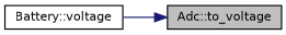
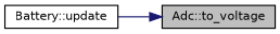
  digraph {
    rankdir=RL
    fontname="DejaVu Sans"
    node [color=black fontname="DejaVu Sans" fontsize=10 shape=record style=filled]
    n1 [fillcolor=grey75 fontcolor=black height=0.2 label="Adc::to_voltage" width=0.4]
-   n2 [fillcolor=white height=0.2 label="Battery::voltage" width=0.4]
+   n2 [fillcolor=white height=0.2 label="Battery::update" width=0.4]
    n1 -> n2 [color=midnightblue dir=back fontname="DejaVu Sans" fontsize=10 labelfontname=Helvetica labelfontsize=10 style=solid]
  }
